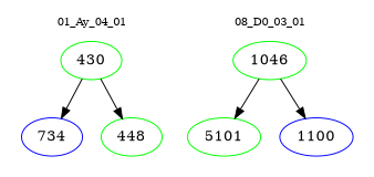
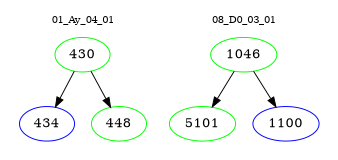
  digraph {
    node [color=green]
    edge [color=black]
    n1 [label=430]
-   n2 [color=blue label=734]
+   n2 [color=blue label=434]
    n3 [label=448]
    n4 [label=1046]
    n5 [label=5101]
    n6 [color=blue label=1100]
    subgraph cluster_1 {
      color=white
      fontsize=10
      label="01_Ay_04_01"
      n1
      n2
      n3
    }
    subgraph cluster_2 {
      color=white
      fontsize=10
      label="08_D0_03_01"
      n4
      n5
      n6
    }
    n1 -> n2
    n1 -> n3
    n4 -> n5
    n4 -> n6
  }
